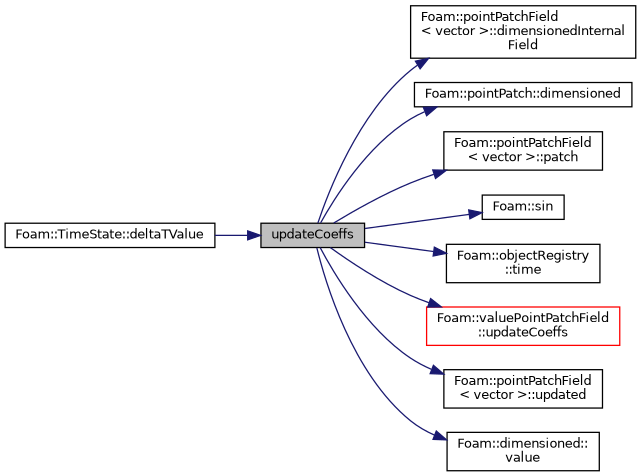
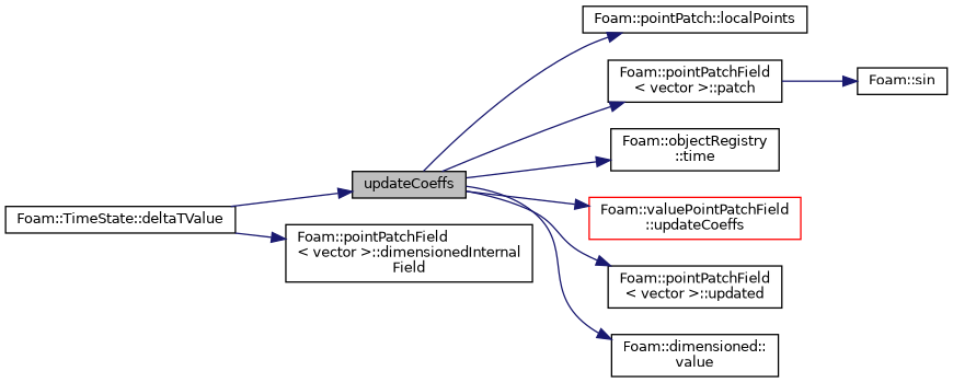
  digraph {
    rankdir=LR
    node [color=black fontname=Helvetica fontsize=10 shape=record]
    edge [color=midnightblue fontname=Helvetica fontsize=10 labelfontname=Helvetica labelfontsize=10 style=solid]
    n1 [fillcolor=grey75 fontcolor=black height=0.2 label=updateCoeffs style=filled width=0.4]
    n2 [height=0.2 label="Foam::pointPatchField\l\< vector \>::dimensionedInternal\lField" width=0.4]
-   n3 [height=0.2 label="Foam::pointPatch::dimensioned" width=0.4]
+   n3 [height=0.2 label="Foam::pointPatch::localPoints" width=0.4]
    n4 [height=0.2 label="Foam::pointPatchField\l\< vector \>::patch" width=0.4]
    n5 [height=0.2 label="Foam::sin" width=0.4]
    n6 [height=0.2 label="Foam::objectRegistry\l::time" width=0.4]
    n7 [color=red height=0.2 label="Foam::valuePointPatchField\l::updateCoeffs" width=0.4]
    n8 [height=0.2 label="Foam::pointPatchField\l\< vector \>::updated" width=0.4]
    n9 [height=0.2 label="Foam::dimensioned::\lvalue" width=0.4]
    n10 [height=0.2 label="Foam::TimeState::deltaTValue" width=0.4]
-   n1 -> n2
+   n10 -> n2
    n1 -> n3
    n1 -> n4
-   n1 -> n5
+   n4 -> n5
    n1 -> n6
    n1 -> n7
    n1 -> n8
    n1 -> n9
    n10 -> n1
  }
